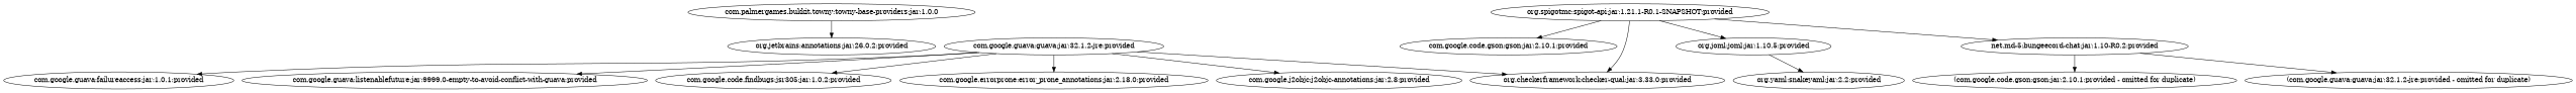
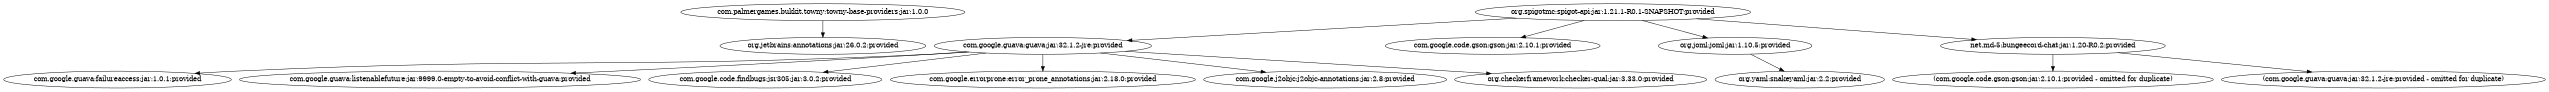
  digraph {
    "com.palmergames.bukkit.towny:towny-base-providers:jar:1.0.0"
    "org.jetbrains:annotations:jar:26.0.2:provided"
    "org.spigotmc:spigot-api:jar:1.21.1-R0.1-SNAPSHOT:provided"
    "com.google.guava:guava:jar:32.1.2-jre:provided"
    "com.google.code.gson:gson:jar:2.10.1:provided"
    "org.joml:joml:jar:1.10.5:provided"
-   "net.md-5:bungeecord-chat:jar:1.20-R0.2:provided" [label="net.md-5:bungeecord-chat:jar:1.10-R0.2:provided"]
+   "net.md-5:bungeecord-chat:jar:1.20-R0.2:provided"
    "com.google.guava:failureaccess:jar:1.0.1:provided"
    "com.google.guava:listenablefuture:jar:9999.0-empty-to-avoid-conflict-with-guava:provided"
-   "com.google.code.findbugs:jsr305:jar:3.0.2:provided" [label="com.google.code.findbugs:jsr305:jar:1.0.2:provided"]
+   "com.google.code.findbugs:jsr305:jar:3.0.2:provided"
    "org.checkerframework:checker-qual:jar:3.33.0:provided"
    "com.google.errorprone:error_prone_annotations:jar:2.18.0:provided"
    "com.google.j2objc:j2objc-annotations:jar:2.8:provided"
    "org.yaml:snakeyaml:jar:2.2:provided"
    "(com.google.code.gson:gson:jar:2.10.1:provided - omitted for duplicate)"
    "(com.google.guava:guava:jar:32.1.2-jre:provided - omitted for duplicate)"
    "com.palmergames.bukkit.towny:towny-base-providers:jar:1.0.0" -> "org.jetbrains:annotations:jar:26.0.2:provided"
-   "org.spigotmc:spigot-api:jar:1.21.1-R0.1-SNAPSHOT:provided" -> "org.checkerframework:checker-qual:jar:3.33.0:provided"
+   "org.spigotmc:spigot-api:jar:1.21.1-R0.1-SNAPSHOT:provided" -> "com.google.guava:guava:jar:32.1.2-jre:provided"
    "org.spigotmc:spigot-api:jar:1.21.1-R0.1-SNAPSHOT:provided" -> "com.google.code.gson:gson:jar:2.10.1:provided"
    "org.spigotmc:spigot-api:jar:1.21.1-R0.1-SNAPSHOT:provided" -> "org.joml:joml:jar:1.10.5:provided"
    "org.spigotmc:spigot-api:jar:1.21.1-R0.1-SNAPSHOT:provided" -> "net.md-5:bungeecord-chat:jar:1.20-R0.2:provided"
    "com.google.guava:guava:jar:32.1.2-jre:provided" -> "com.google.guava:failureaccess:jar:1.0.1:provided"
    "com.google.guava:guava:jar:32.1.2-jre:provided" -> "com.google.guava:listenablefuture:jar:9999.0-empty-to-avoid-conflict-with-guava:provided"
    "com.google.guava:guava:jar:32.1.2-jre:provided" -> "com.google.code.findbugs:jsr305:jar:3.0.2:provided"
    "com.google.guava:guava:jar:32.1.2-jre:provided" -> "org.checkerframework:checker-qual:jar:3.33.0:provided"
    "com.google.guava:guava:jar:32.1.2-jre:provided" -> "com.google.errorprone:error_prone_annotations:jar:2.18.0:provided"
    "com.google.guava:guava:jar:32.1.2-jre:provided" -> "com.google.j2objc:j2objc-annotations:jar:2.8:provided"
    "org.joml:joml:jar:1.10.5:provided" -> "org.yaml:snakeyaml:jar:2.2:provided"
    "net.md-5:bungeecord-chat:jar:1.20-R0.2:provided" -> "(com.google.code.gson:gson:jar:2.10.1:provided - omitted for duplicate)"
    "net.md-5:bungeecord-chat:jar:1.20-R0.2:provided" -> "(com.google.guava:guava:jar:32.1.2-jre:provided - omitted for duplicate)"
  }
